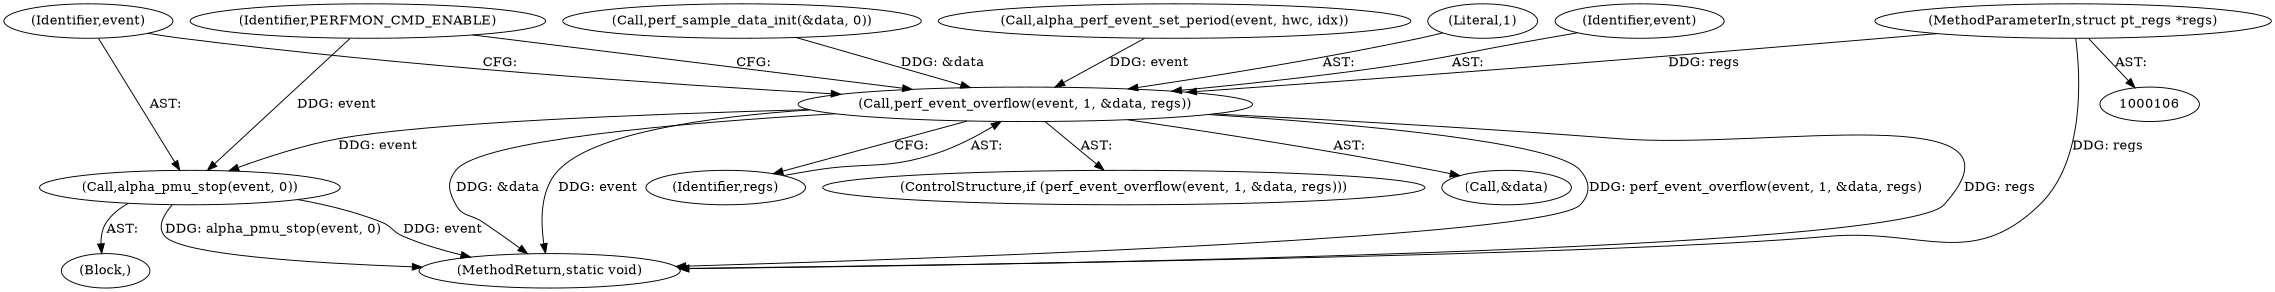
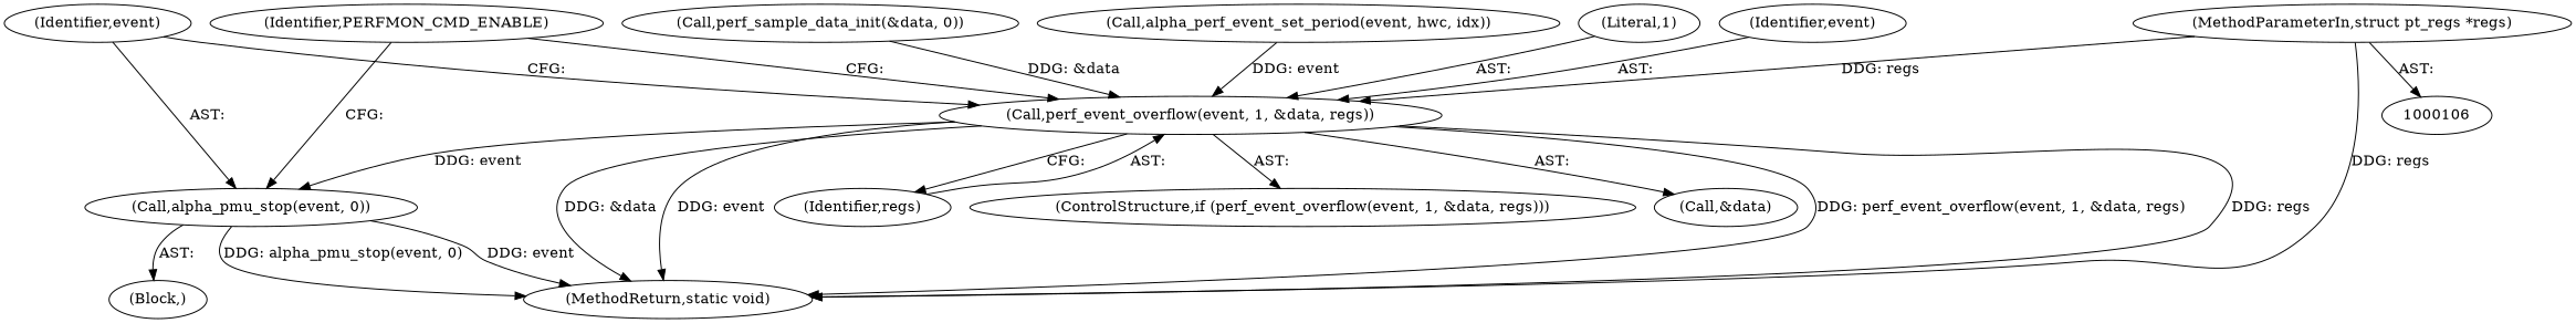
  digraph {
    n1 [label="(MethodParameterIn,struct pt_regs *regs)"]
    n2 [label="(Call,perf_event_overflow(event, 1, &data, regs))"]
    n3 [label="(MethodReturn,static void)"]
    1000106
    n5 [label="(Call,alpha_pmu_stop(event, 0))"]
    n6 [label="(Identifier,regs)"]
    n7 [label="(ControlStructure,if (perf_event_overflow(event, 1, &data, regs)))"]
    n8 [label="(Call,&data)"]
    n9 [label="(Block,)"]
    n10 [label="(Call,perf_sample_data_init(&data, 0))"]
    n11 [label="(Identifier,event)"]
    n12 [label="(Call,alpha_perf_event_set_period(event, hwc, idx))"]
    n13 [label="(Identifier,PERFMON_CMD_ENABLE)"]
    n14 [label="(Literal,1)"]
    n15 [label="(Identifier,event)"]
    n1 -> n2 [label="DDG: regs"]
    n1 -> n3 [label="DDG: regs"]
    n1 -> 1000106 [label="AST: "]
    n2 -> n3 [label="DDG: regs"]
    n2 -> n3 [label="DDG: perf_event_overflow(event, 1, &data, regs)"]
    n2 -> n3 [label="DDG: event"]
    n2 -> n3 [label="DDG: &data"]
    n2 -> n5 [label="DDG: event"]
    n2 -> n6 [label="CFG: "]
    n2 -> n7 [label="AST: "]
    n2 -> n8 [label="AST: "]
    n5 -> n3 [label="DDG: alpha_pmu_stop(event, 0)"]
    n5 -> n3 [label="DDG: event"]
    n5 -> n9 [label="AST: "]
    n6 -> n2 [label="AST: "]
    n10 -> n2 [label="DDG: &data"]
    n11 -> n2 [label="AST: "]
    n12 -> n2 [label="DDG: event"]
    n13 -> n2 [label="CFG: "]
-   n13 -> n5 [label="DDG: event"]
+   n13 -> n5 [label="CFG: "]
    n14 -> n2 [label="AST: "]
    n15 -> n2 [label="CFG: "]
    n15 -> n5 [label="AST: "]
  }
